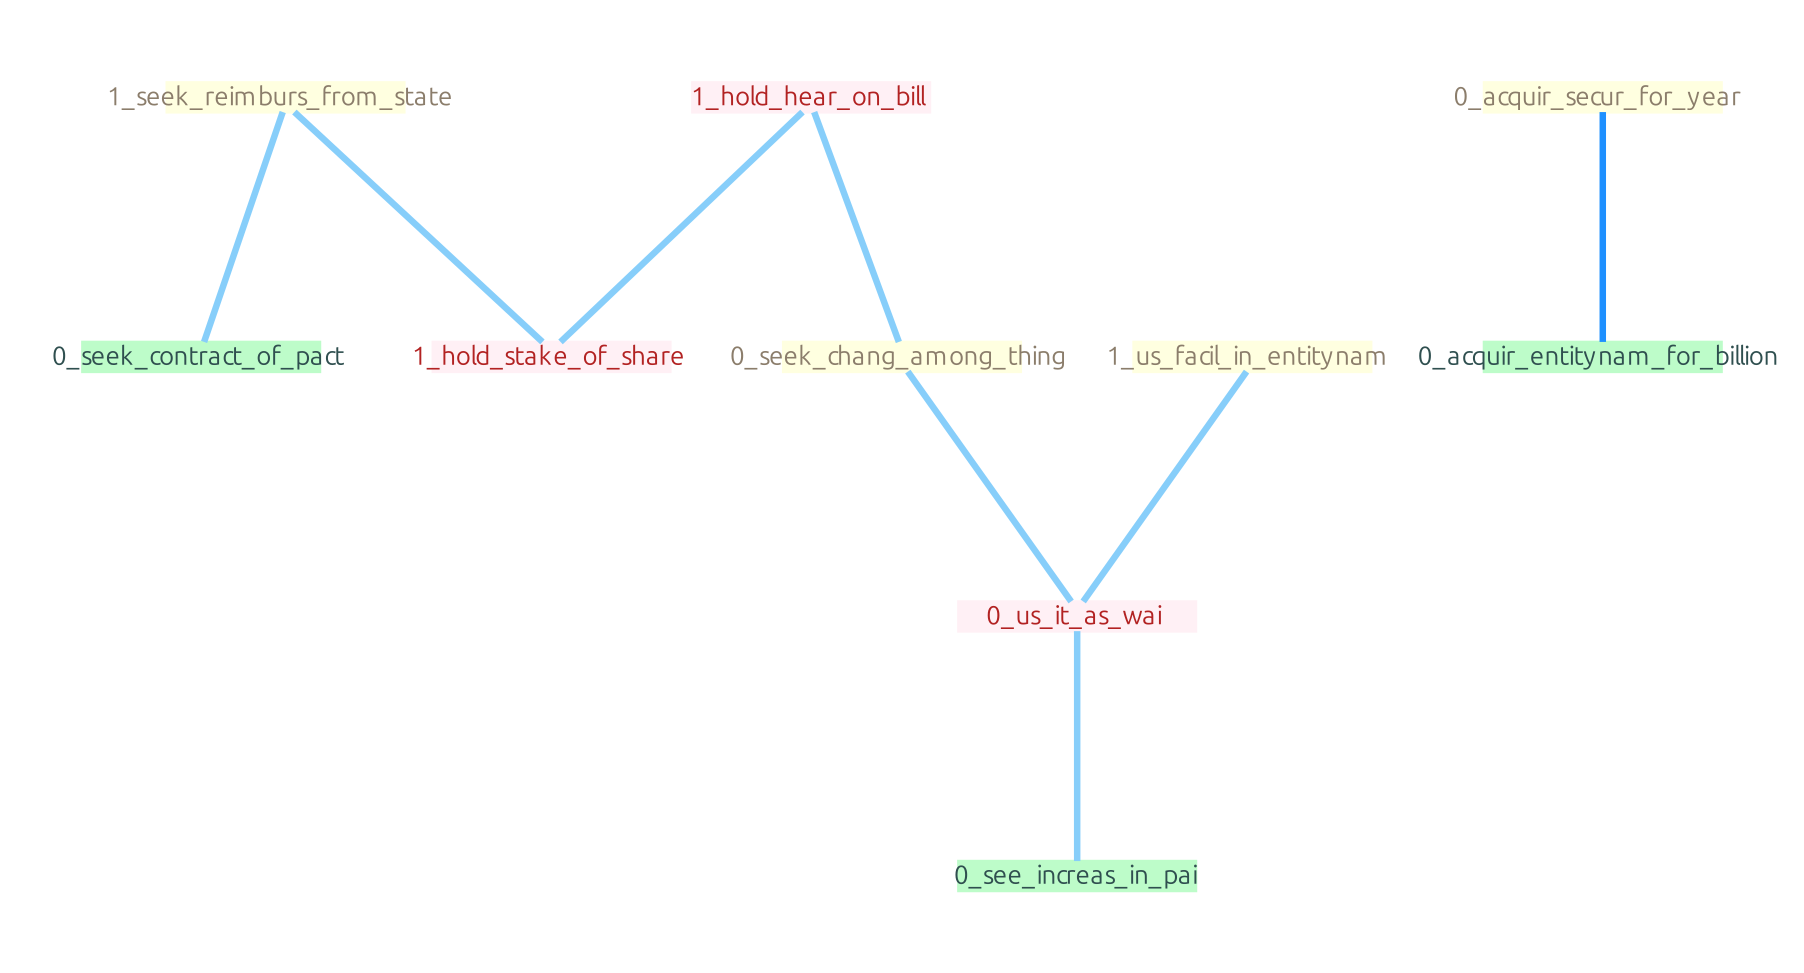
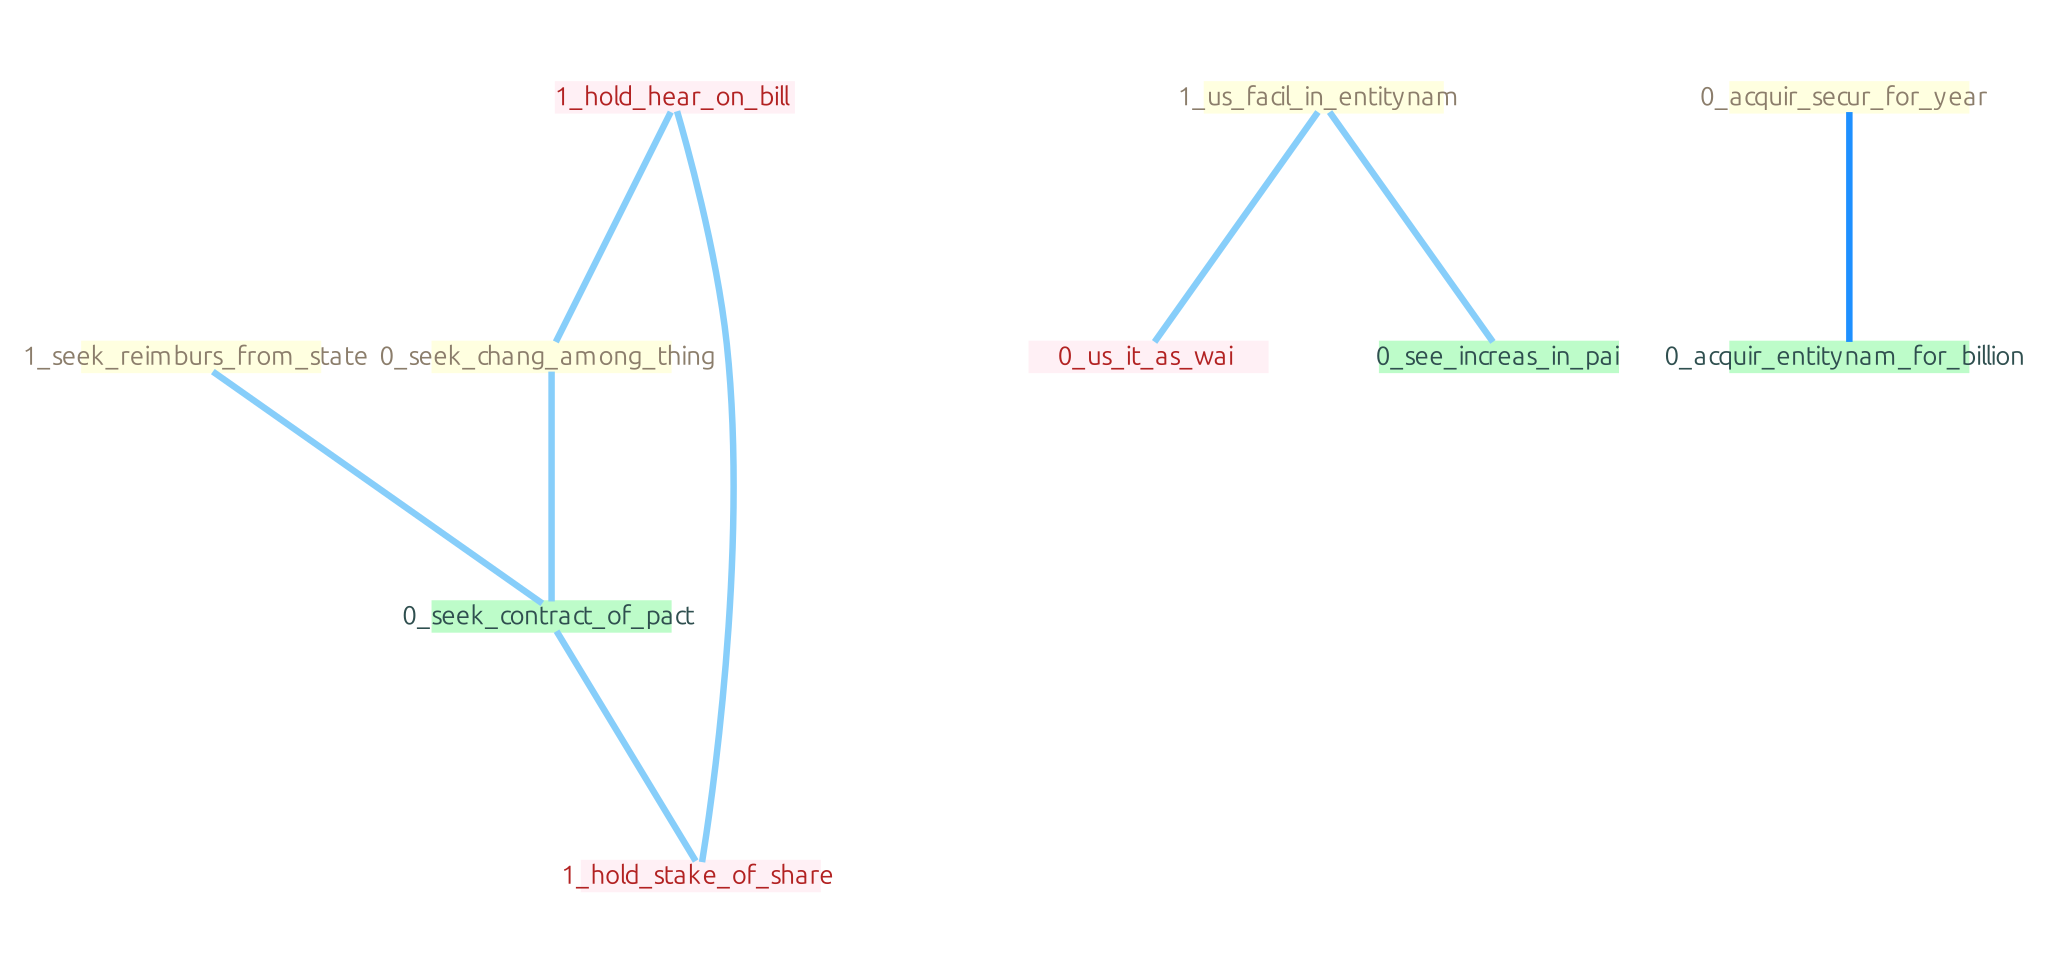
  graph {
    fontname=Ubuntu
    node [color="#ffffe0" fixedsize=true fontcolor="#8b7d6b" fontname=Ubuntu fontsize=4 shape=polygon style=filled]
    edge [color="#87cefa" fontname=Ubuntu w=1]
    "1_seek_reimburs_from_state " [height=.06 width=.5]
    "0_seek_chang_among_thing " [height=.06 width=.5]
    "1_us_facil_in_entitynam " [height=.06 width=.5]
    "0_acquir_secur_for_year " [height=.06 width=.5]
    "0_us_it_as_wai " [color="#fff0f5" fontcolor="#b22222" height=.06 width=.5]
    "1_hold_hear_on_bill " [color="#fff0f5" fontcolor="#b22222" height=.06 width=.5]
    "1_hold_stake_of_share " [color="#fff0f5" fontcolor="#b22222" height=.06 width=.5]
    "0_seek_contract_of_pact " [color="#BDFCC9" fontcolor="#2f4f4f" height=.06 width=.5]
    n9 [color="#BDFCC9" fontcolor="#2f4f4f" height=.06 label="0_see_increas_in_pai" width=.5]
    "0_acquir_entitynam_for_billion " [color="#BDFCC9" fontcolor="#2f4f4f" height=.06 width=.5]
    subgraph sub_1 {
      "1_seek_reimburs_from_state "
      "0_seek_chang_among_thing "
      "1_us_facil_in_entitynam "
      "0_acquir_secur_for_year "
    }
    subgraph sub_2 {
      "0_us_it_as_wai "
      "1_hold_hear_on_bill "
      "1_hold_stake_of_share "
    }
    "1_seek_reimburs_from_state " -- "0_seek_contract_of_pact "
-   "0_seek_chang_among_thing " -- "0_us_it_as_wai "
+   "0_seek_chang_among_thing " -- "0_seek_contract_of_pact "
    "1_us_facil_in_entitynam " -- "0_us_it_as_wai "
-   "0_us_it_as_wai " -- n9
+   "1_us_facil_in_entitynam " -- n9
    "0_acquir_secur_for_year " -- "0_acquir_entitynam_for_billion " [color="#1e90ff" w=2]
    "1_hold_hear_on_bill " -- "0_seek_chang_among_thing "
    "1_hold_hear_on_bill " -- "1_hold_stake_of_share "
-   "1_seek_reimburs_from_state " -- "1_hold_stake_of_share "
+   "0_seek_contract_of_pact " -- "1_hold_stake_of_share "
  }
